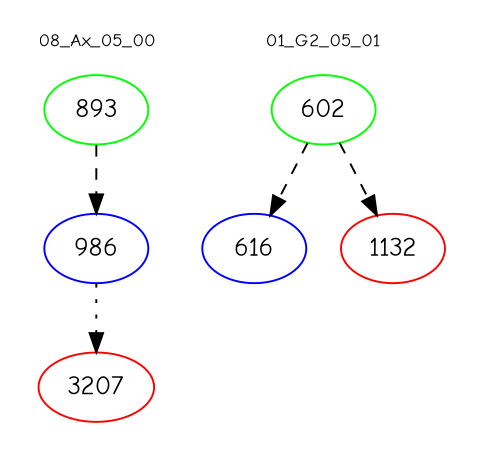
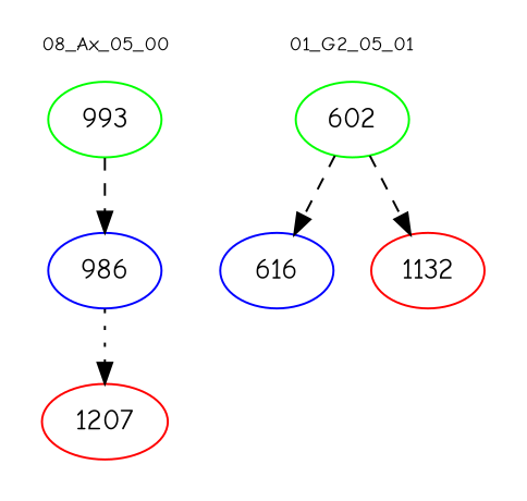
  digraph {
    fontname="Comic Neue"
    node [color=green fontname="Comic Neue"]
    edge [color=black fontname="Comic Neue" style=dashed]
-   n1 [label=893]
+   n1 [label=993]
    n2 [color=blue label=986]
-   n3 [color=red label=3207]
+   n3 [color=red label=1207]
    n4 [label=602]
    n5 [color=blue label=616]
    n6 [color=red label=1132]
    subgraph cluster_1 {
      color=white
      fontsize=10
      label="08_Ax_05_00"
      n1
      n2
      n3
    }
    subgraph cluster_2 {
      color=white
      fontsize=10
      label="01_G2_05_01"
      n4
      n5
      n6
    }
    n1 -> n2
    n2 -> n3 [style=dotted]
    n4 -> n5
    n4 -> n6
  }
